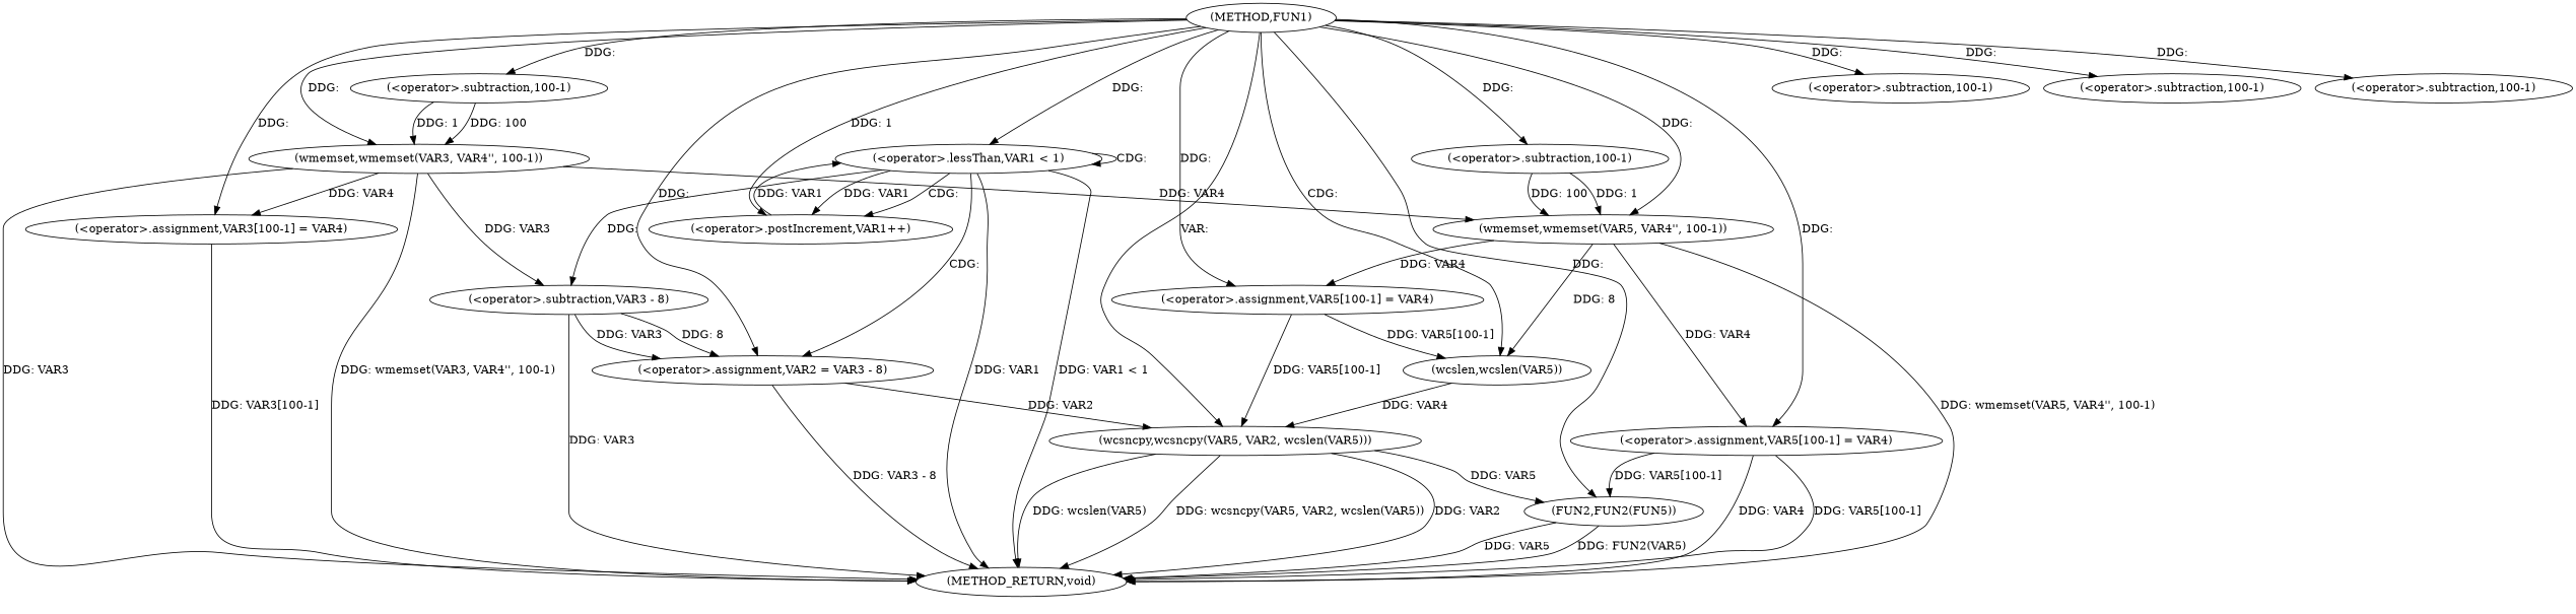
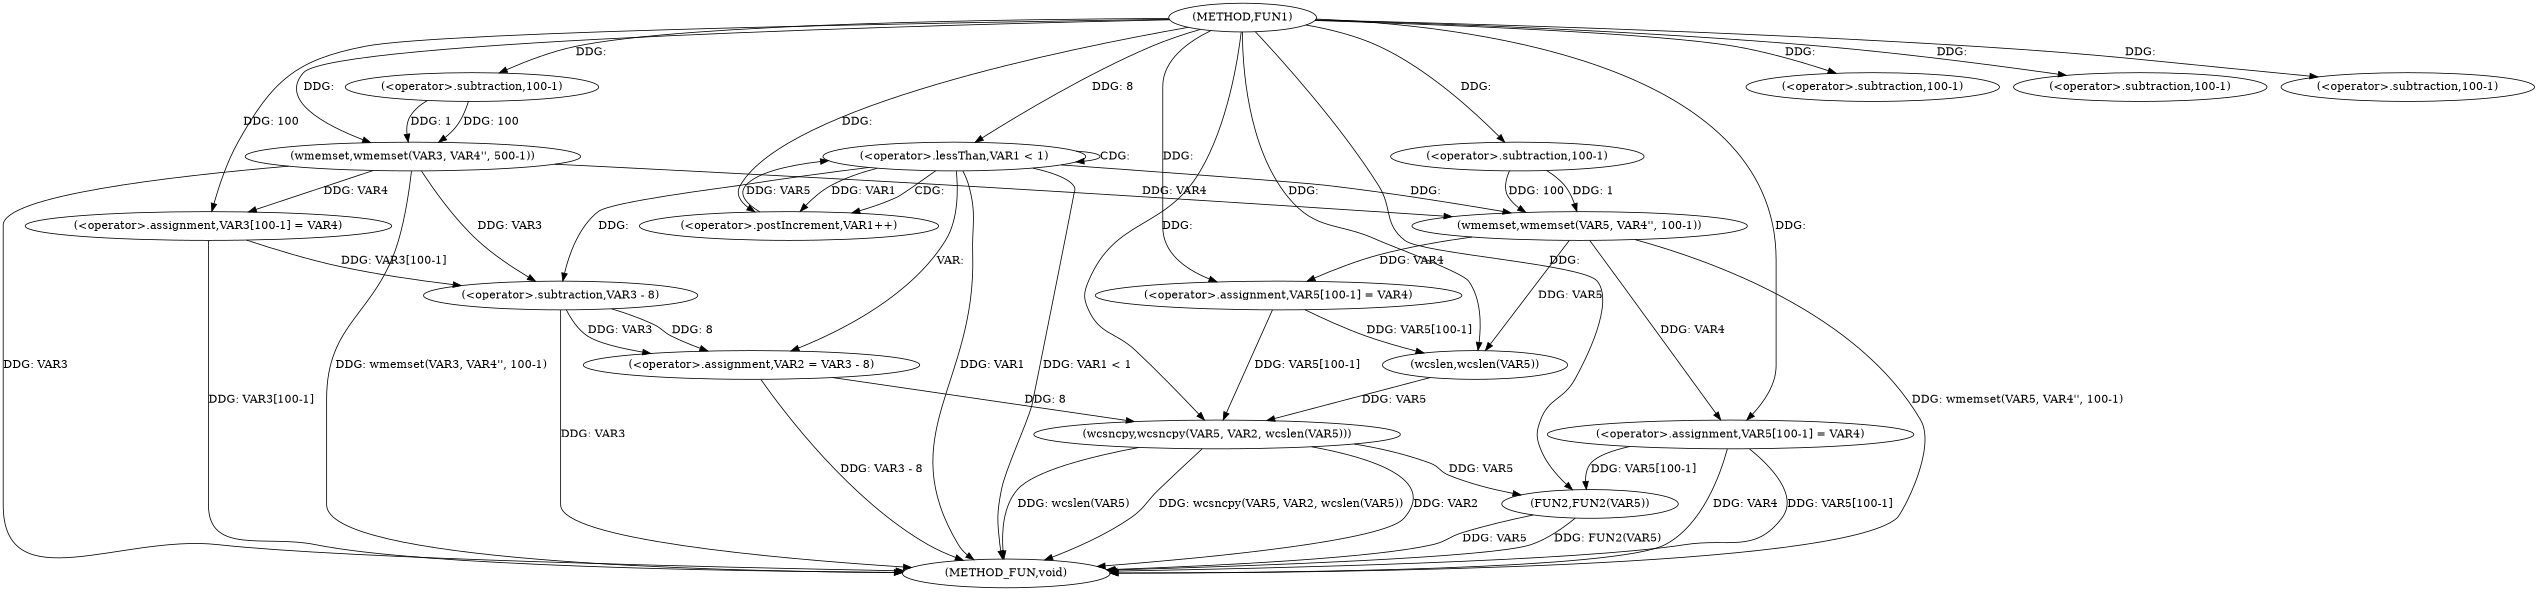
  digraph {
    fontname="DejaVu Serif"
    node [fontname="DejaVu Serif"]
    edge [fontname="DejaVu Serif"]
    n1 [label="(METHOD,FUN1)"]
-   n2 [label="(wmemset,wmemset(VAR3, VAR4'', 100-1))"]
+   n2 [label="(wmemset,wmemset(VAR3, VAR4'', 500-1))"]
    n3 [label="(<operator>.subtraction,100-1)"]
    n4 [label="(<operator>.assignment,VAR3[100-1] = VAR4)"]
    n5 [label="(<operator>.subtraction,100-1)"]
    n6 [label="(<operator>.lessThan,VAR1 < 1)"]
    n7 [label="(<operator>.postIncrement,VAR1++)"]
    n8 [label="(<operator>.assignment,VAR2 = VAR3 - 8)"]
    n9 [label="(wmemset,wmemset(VAR5, VAR4'', 100-1))"]
    n10 [label="(<operator>.subtraction,100-1)"]
    n11 [label="(<operator>.assignment,VAR5[100-1] = VAR4)"]
    n12 [label="(<operator>.subtraction,100-1)"]
    n13 [label="(wcsncpy,wcsncpy(VAR5, VAR2, wcslen(VAR5)))"]
    n14 [label="(wcslen,wcslen(VAR5))"]
    n15 [label="(<operator>.assignment,VAR5[100-1] = VAR4)"]
    n16 [label="(<operator>.subtraction,100-1)"]
-   n17 [label="(FUN2,FUN2(FUN5))"]
+   n17 [label="(FUN2,FUN2(VAR5))"]
    n18 [label="(<operator>.subtraction,VAR3 - 8)"]
-   n19 [label="(METHOD_RETURN,void)"]
+   n19 [label="(METHOD_FUN,void)"]
    n1 -> n2 [label="DDG: "]
    n1 -> n3 [label="DDG: "]
-   n1 -> n4 [label="DDG: "]
+   n1 -> n4 [label="DDG: 100"]
    n1 -> n5 [label="DDG: "]
-   n1 -> n6 [label="DDG: "]
-   n1 -> n7 [label="DDG: 1"]
-   n1 -> n8 [label="DDG: "]
-   n1 -> n9 [label="DDG: "]
+   n1 -> n6 [label="DDG: 8"]
+   n1 -> n7 [label="DDG: "]
+   n6 -> n9 [label="DDG: "]
    n1 -> n10 [label="DDG: "]
    n1 -> n11 [label="DDG: "]
    n1 -> n12 [label="DDG: "]
-   n1 -> n13 [label="VAR: "]
-   n1 -> n14 [label="CDG: "]
+   n1 -> n13 [label="DDG: "]
+   n1 -> n14 [label="DDG: "]
    n1 -> n15 [label="DDG: "]
    n1 -> n16 [label="DDG: "]
    n1 -> n17 [label="DDG: "]
    n2 -> n4 [label="DDG: VAR4"]
    n2 -> n9 [label="DDG: VAR4"]
    n2 -> n18 [label="DDG: VAR3"]
    n2 -> n19 [label="DDG: wmemset(VAR3, VAR4'', 100-1)"]
    n2 -> n19 [label="DDG: VAR3"]
    n3 -> n2 [label="DDG: 100"]
    n3 -> n2 [label="DDG: 1"]
+   n4 -> n18 [label="DDG: VAR3[100-1]"]
    n4 -> n19 [label="DDG: VAR3[100-1]"]
    n6 -> n6 [label="CDG: "]
    n6 -> n7 [label="DDG: VAR1"]
    n6 -> n7 [label="CDG: "]
-   n6 -> n8 [label="CDG: "]
+   n6 -> n8 [label="VAR: "]
    n6 -> n18 [label="DDG: "]
    n6 -> n19 [label="DDG: VAR1"]
    n6 -> n19 [label="DDG: VAR1 < 1"]
-   n7 -> n6 [label="DDG: VAR1"]
-   n8 -> n13 [label="DDG: VAR2"]
+   n7 -> n6 [label="DDG: VAR5"]
+   n8 -> n13 [label="DDG: 8"]
    n8 -> n19 [label="DDG: VAR3 - 8"]
    n9 -> n11 [label="DDG: VAR4"]
-   n9 -> n14 [label="DDG: 8"]
+   n9 -> n14 [label="DDG: VAR5"]
    n9 -> n15 [label="DDG: VAR4"]
    n9 -> n19 [label="DDG: wmemset(VAR5, VAR4'', 100-1)"]
    n10 -> n9 [label="DDG: 100"]
    n10 -> n9 [label="DDG: 1"]
    n11 -> n13 [label="DDG: VAR5[100-1]"]
    n11 -> n14 [label="DDG: VAR5[100-1]"]
    n13 -> n17 [label="DDG: VAR5"]
    n13 -> n19 [label="DDG: wcslen(VAR5)"]
    n13 -> n19 [label="DDG: wcsncpy(VAR5, VAR2, wcslen(VAR5))"]
    n13 -> n19 [label="DDG: VAR2"]
-   n14 -> n13 [label="DDG: VAR4"]
+   n14 -> n13 [label="DDG: VAR5"]
    n15 -> n17 [label="DDG: VAR5[100-1]"]
    n15 -> n19 [label="DDG: VAR4"]
    n15 -> n19 [label="DDG: VAR5[100-1]"]
    n17 -> n19 [label="DDG: FUN2(VAR5)"]
    n17 -> n19 [label="DDG: VAR5"]
    n18 -> n8 [label="DDG: VAR3"]
    n18 -> n8 [label="DDG: 8"]
    n18 -> n19 [label="DDG: VAR3"]
  }
